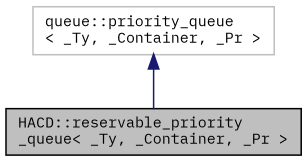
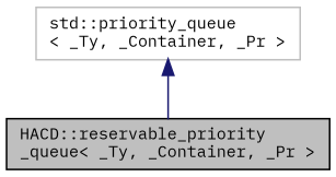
  digraph {
    fontname="IBM Plex Mono"
    node [fontname="IBM Plex Mono" fontsize=10 shape=record style=filled]
    n1 [color=black fillcolor=grey75 fontcolor=black height=0.2 label="HACD::reservable_priority\l_queue\< _Ty, _Container, _Pr \>" width=0.4]
-   n2 [color=grey75 fillcolor=white height=0.2 label="queue::priority_queue\l\< _Ty, _Container, _Pr \>" width=0.4]
+   n2 [color=grey75 fillcolor=white height=0.2 label="std::priority_queue\l\< _Ty, _Container, _Pr \>" width=0.4]
    n2 -> n1 [color=midnightblue dir=back fontname="IBM Plex Mono" fontsize=10 labelfontname=Helvetica labelfontsize=10 style=solid]
  }
